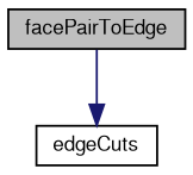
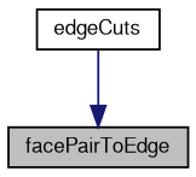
  digraph {
    rankdir=TB
    node [color=black fontname=FreeSans fontsize=10 shape=record]
    n1 [fillcolor=grey75 fontcolor=black height=0.2 label=facePairToEdge style=filled width=0.4]
    n2 [height=0.2 label=edgeCuts width=0.4]
-   n1 -> n2 [color=midnightblue fontname=FreeSans fontsize=10 labelfontname=FreeSans labelfontsize=10 style=solid]
+   n2 -> n1 [color=midnightblue fontname=FreeSans fontsize=10 labelfontname=FreeSans labelfontsize=10 style=solid]
  }
